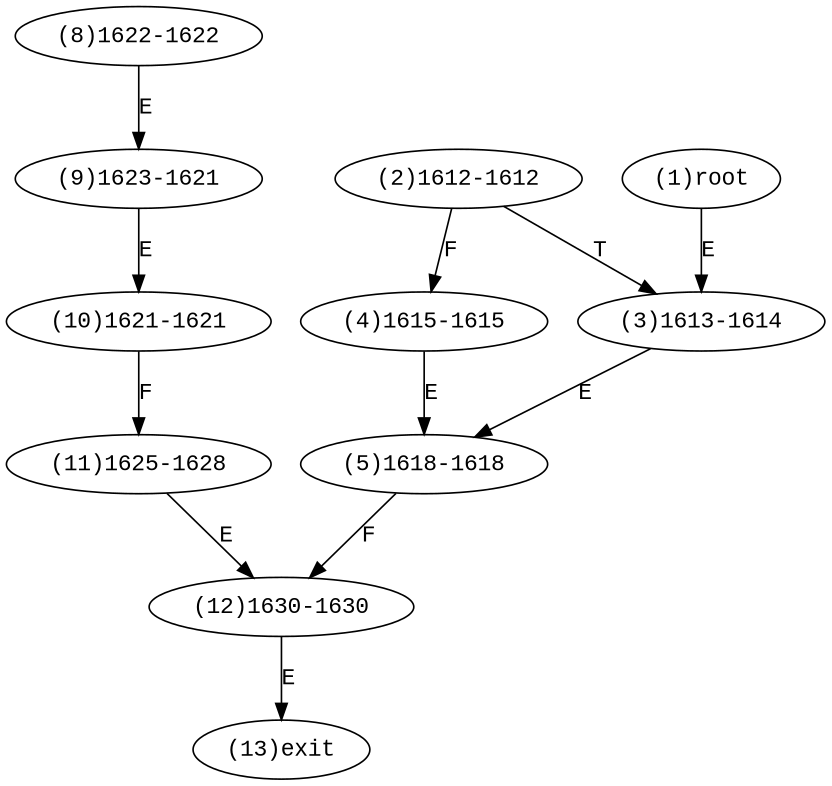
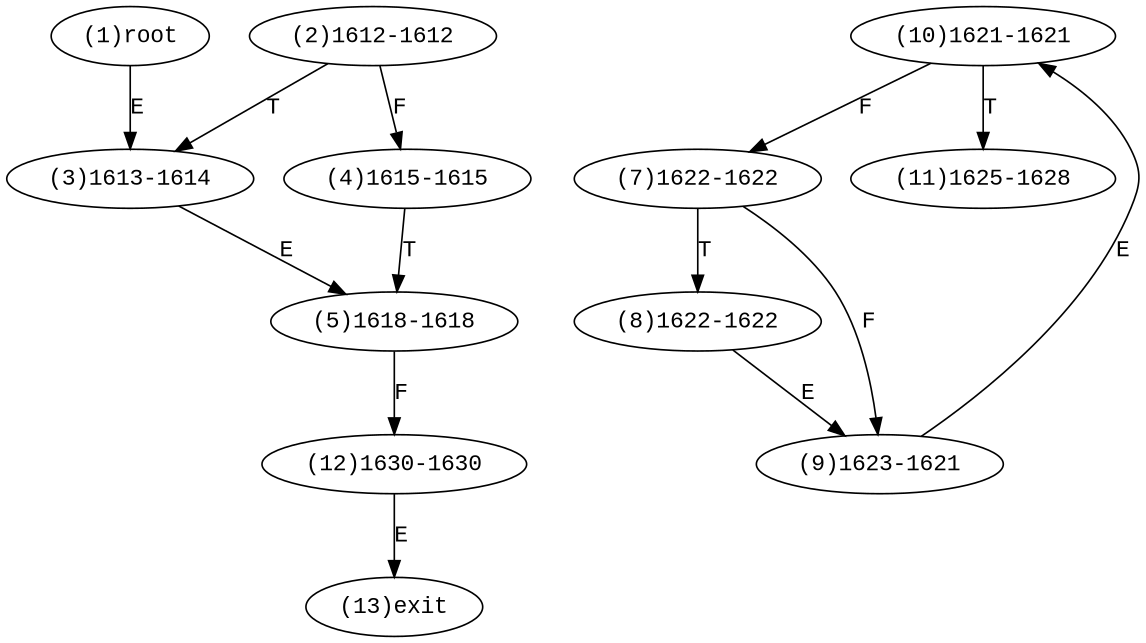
  digraph {
    fontname="Liberation Mono"
    node [fontname="Liberation Mono"]
    edge [fontname="Liberation Mono"]
    n1 [label="(1)root"]
    n2 [label="(3)1613-1614"]
    n3 [label="(2)1612-1612"]
    n4 [label="(4)1615-1615"]
    n5 [label="(5)1618-1618"]
    n6 [label="(12)1630-1630"]
    n7 [label="(13)exit"]
    n8 [label="(10)1621-1621"]
+   n9 [label="(7)1622-1622"]
    n10 [label="(11)1625-1628"]
    n11 [label="(8)1622-1622"]
    n12 [label="(9)1623-1621"]
    n1 -> n2 [label=E]
    n2 -> n5 [label=E]
    n3 -> n2 [label=T]
    n3 -> n4 [label=F]
-   n4 -> n5 [label=E]
+   n4 -> n5 [label=T]
    n5 -> n6 [label=F]
    n6 -> n7 [label=E]
-   n8 -> n10 [label=F]
-   n10 -> n6 [label=E]
+   n8 -> n9 [label=F]
+   n8 -> n10 [label=T]
+   n9 -> n11 [label=T]
+   n9 -> n12 [label=F]
    n11 -> n12 [label=E]
    n12 -> n8 [label=E]
  }
